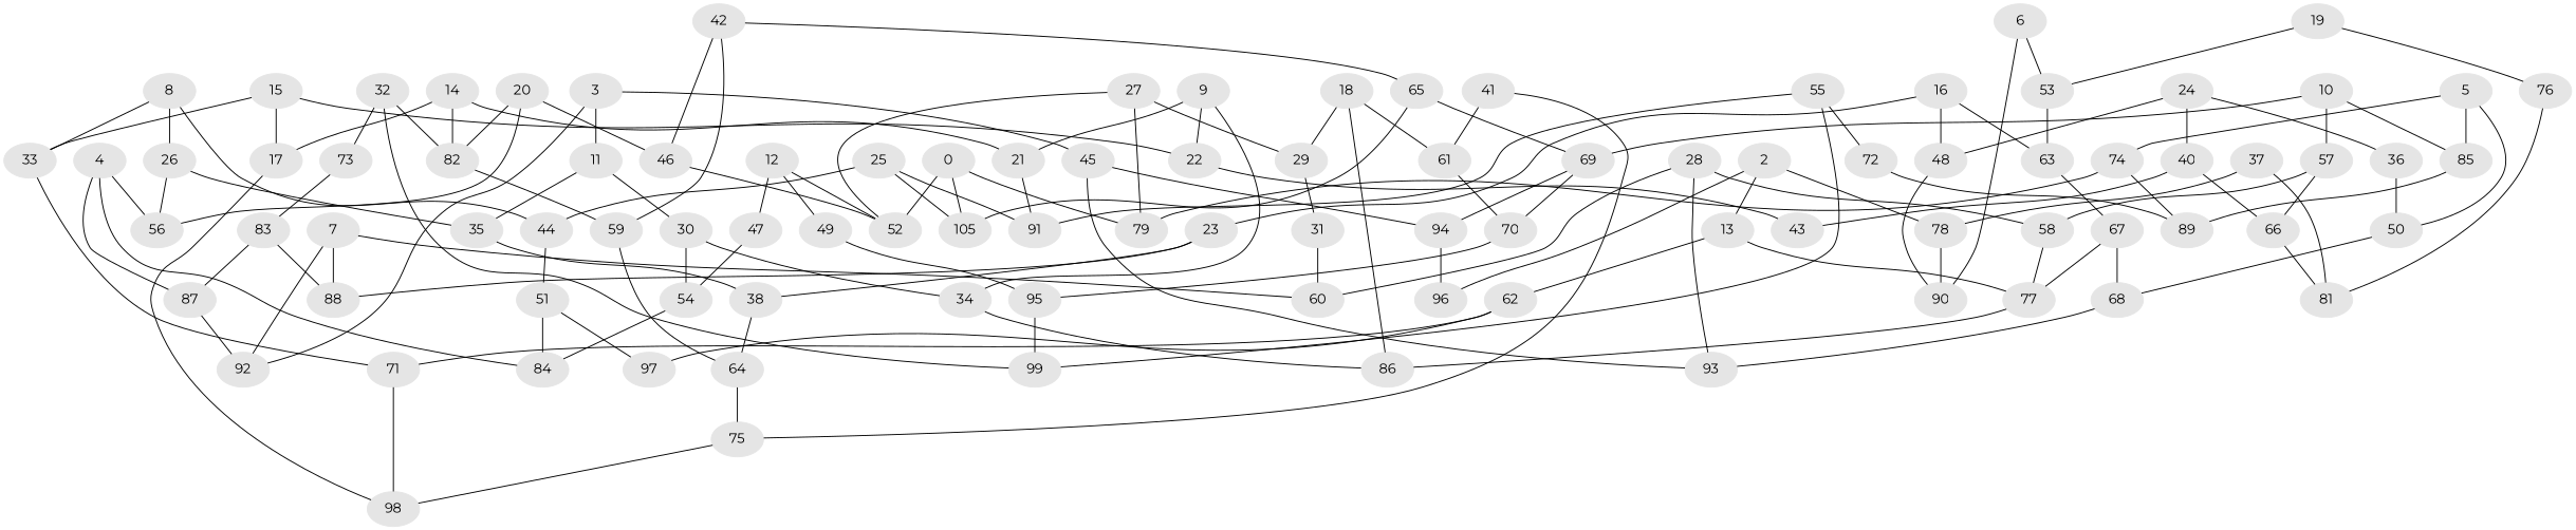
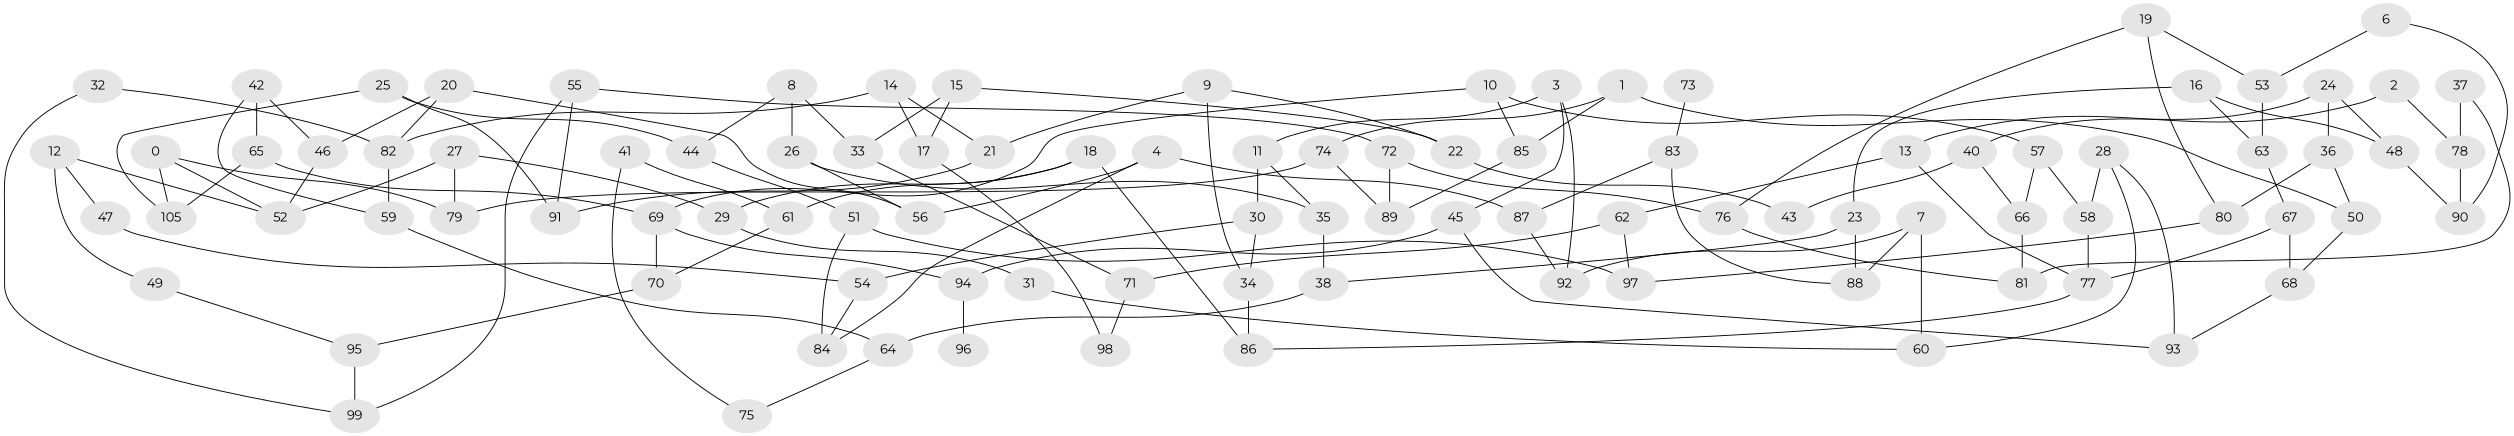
  graph {
    fontname=Montserrat
    node [color=gray90 fontname=Montserrat style=filled]
    edge [fontname=Montserrat]
    n1 [label=0]
    52
    79
    n4 [label=105]
    2
    13
    78
    96
    62
    77
    90
    3
    11
    45
    92
    30
    35
    93
    94
    4
    56
    84
    87
-   5
+   5 [label=1]
    50
    74
    85
    68
    89
    6
    53
    63
    7
    60
    88
    8
    26
    33
    44
    71
    51
    9
    21
    22
    34
    91
    43
    86
    10
    57
    69
    58
    66
    73
    83
    54
    38
    12
    47
    49
    95
    97
    14
    17
    82
    98
    59
    15
    16
    23
    48
    67
    18
    29
    61
    31
    70
    19
    76
+   80
    81
    20
    46
    64
    24
    36
    40
    25
    27
    28
    32
    99
    37
    75
    41
    42
    65
    55
    72
    n1 -- 52
    n1 -- 79
    n1 -- n4
    2 -- 13
    2 -- 78
-   2 -- 96
    13 -- 62
    13 -- 77
    78 -- 90
    62 -- 71
    62 -- 97
    77 -- 86
    3 -- 11
    3 -- 45
    3 -- 92
    11 -- 30
    11 -- 35
    45 -- 93
    45 -- 94
    30 -- 34
    30 -- 54
    35 -- 38
    94 -- 96
    4 -- 56
    4 -- 84
    4 -- 87
    87 -- 92
    5 -- 50
    5 -- 74
    5 -- 85
    50 -- 68
    74 -- 79
    74 -- 89
    85 -- 89
    68 -- 93
    6 -- 90
    6 -- 53
    53 -- 63
    63 -- 67
    7 -- 92
    7 -- 60
    7 -- 88
    8 -- 26
    8 -- 33
    8 -- 44
    26 -- 35
    26 -- 56
    33 -- 71
    44 -- 51
    71 -- 98
    51 -- 84
    51 -- 97
    9 -- 21
    9 -- 22
    9 -- 34
    21 -- 91
    22 -- 43
    34 -- 86
    10 -- 85
    10 -- 57
    10 -- 69
    57 -- 58
    57 -- 66
    69 -- 94
    69 -- 70
    58 -- 77
    66 -- 81
    73 -- 83
    83 -- 87
    83 -- 88
    54 -- 84
    38 -- 64
    12 -- 52
    12 -- 47
    12 -- 49
    47 -- 54
    49 -- 95
    95 -- 99
    14 -- 21
    14 -- 17
    14 -- 82
    17 -- 98
    82 -- 59
    59 -- 64
    15 -- 33
    15 -- 22
    15 -- 17
    16 -- 63
    16 -- 23
    16 -- 48
    23 -- 88
    23 -- 38
    48 -- 90
    67 -- 77
    67 -- 68
    18 -- 86
    18 -- 29
    18 -- 61
    29 -- 31
    61 -- 70
    31 -- 60
    70 -- 95
    19 -- 53
    19 -- 76
+   19 -- 80
    76 -- 81
+   80 -- 97
    20 -- 56
    20 -- 82
    20 -- 46
    46 -- 52
    64 -- 75
    24 -- 48
    24 -- 36
    24 -- 40
    36 -- 50
+   36 -- 80
    40 -- 43
    40 -- 66
    25 -- n4
    25 -- 44
    25 -- 91
    27 -- 52
    27 -- 79
    27 -- 29
    28 -- 93
    28 -- 60
    28 -- 58
-   32 -- 73
    32 -- 82
    32 -- 99
    37 -- 78
    37 -- 81
-   75 -- 98
    41 -- 61
    41 -- 75
    42 -- 59
    42 -- 46
    42 -- 65
    65 -- n4
    65 -- 69
    55 -- 91
    55 -- 99
    55 -- 72
    72 -- 89
+   72 -- 76
  }
